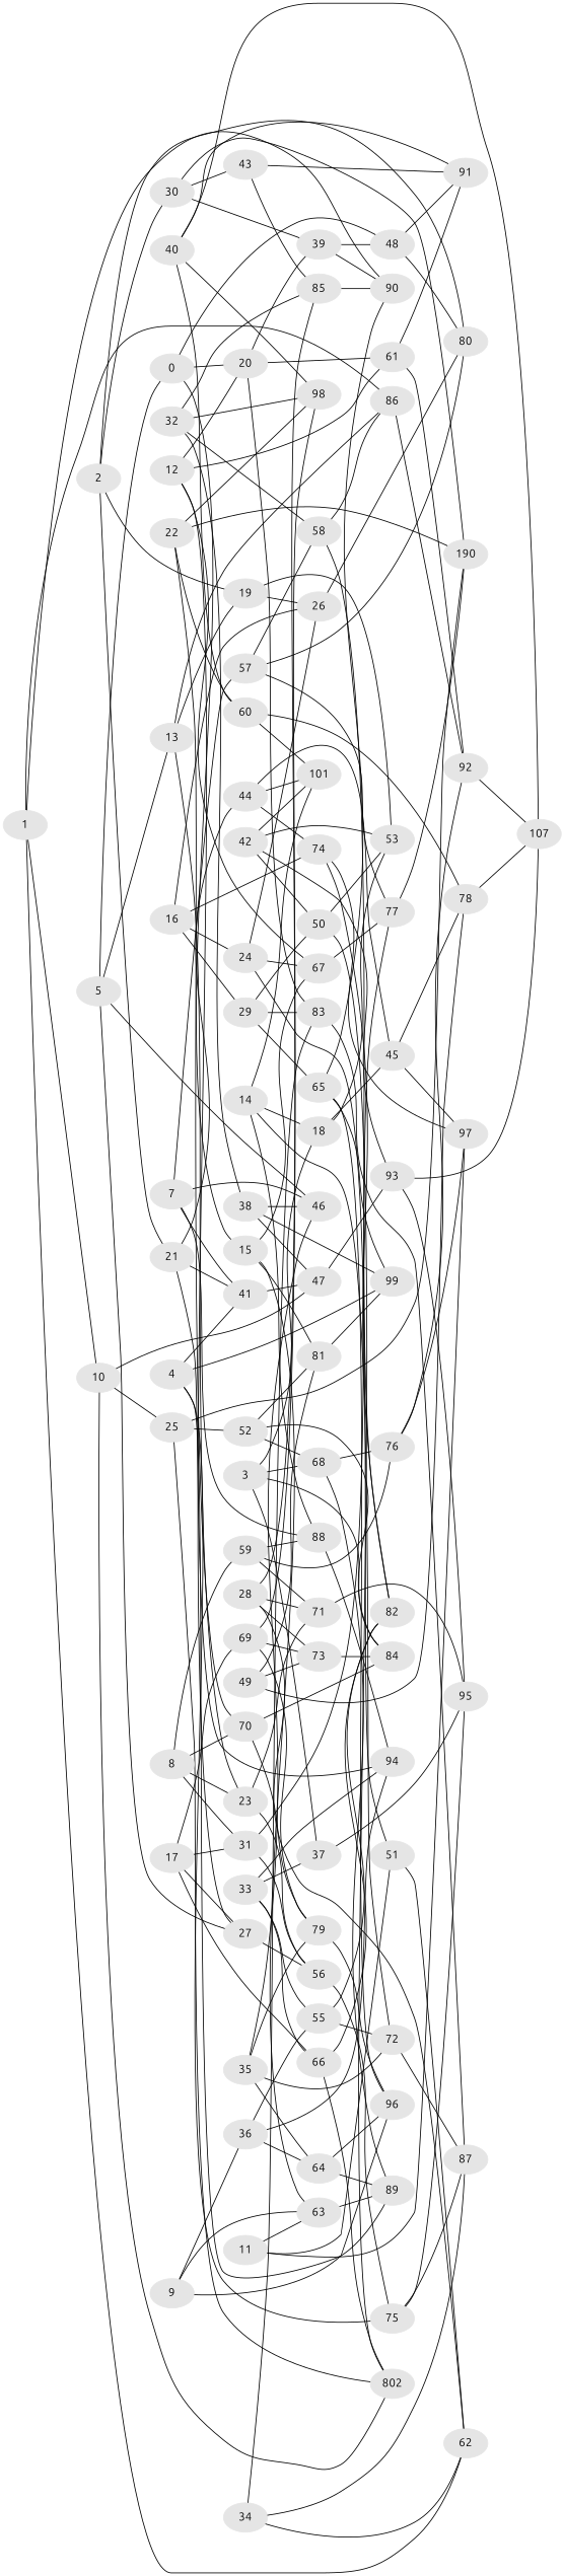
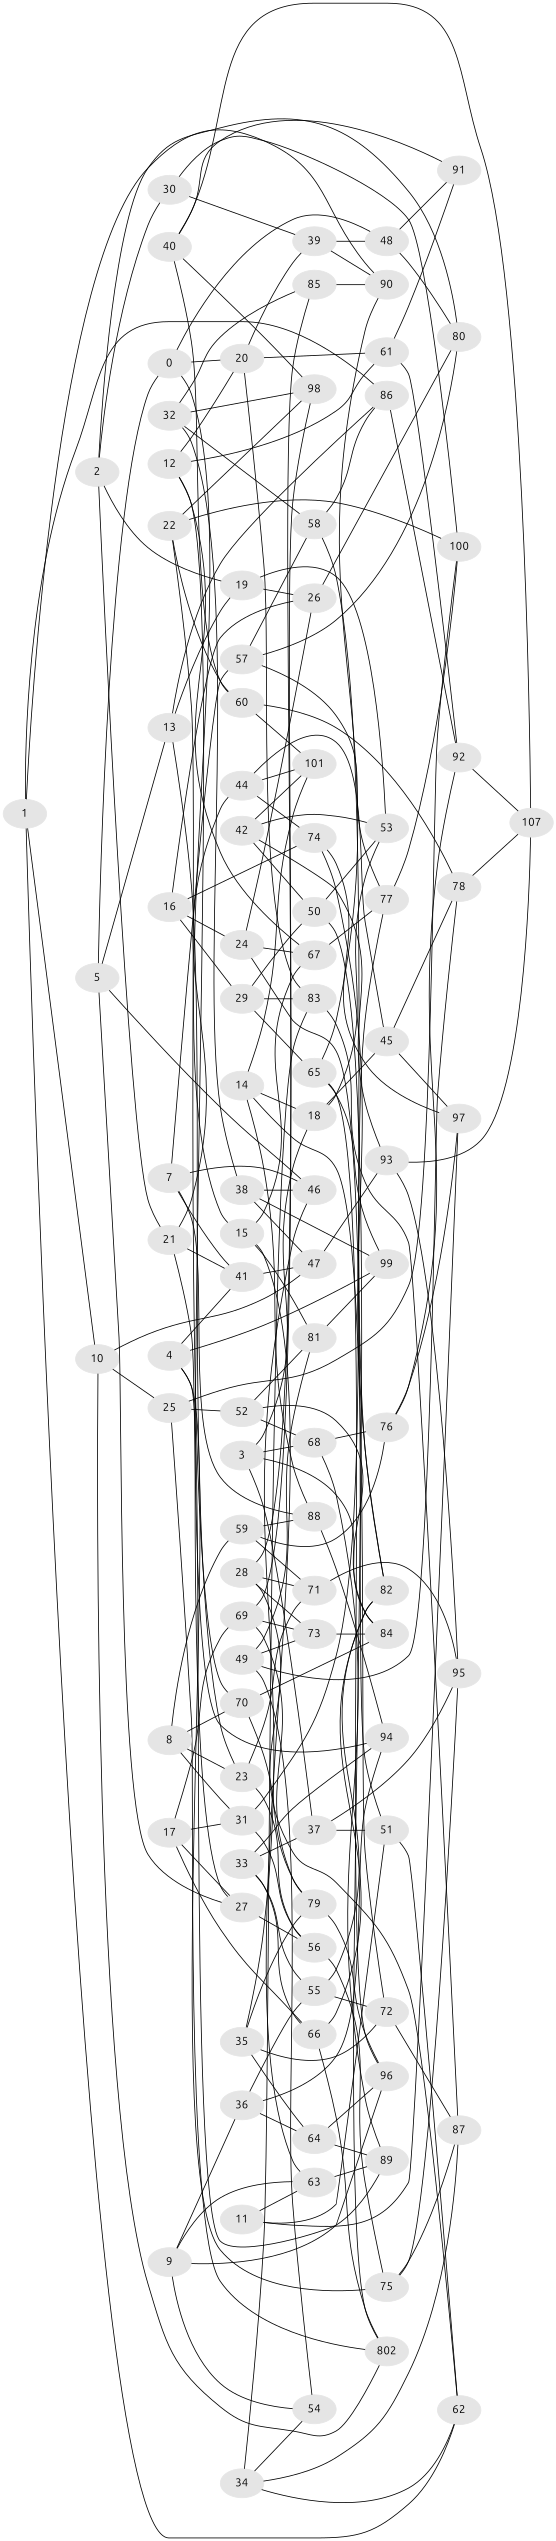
  graph {
    fontname=Ubuntu
    rankdir=LR
    node [color=gray90 fontname=Ubuntu style=filled]
    edge [fontname=Ubuntu]
    1
    10
    62
    86
    90
    25
    47
    n8 [label=802]
    92
    2
    19
    21
    30
    80
    26
    53
    41
    44
    94
-   43
    39
-   100 [label=190]
+   100
    3
    18
    37
    68
    84
    45
    51
    95
    89
    76
    4
    75
    99
    87
    n37 [label=0]
    5
    13
    27
    46
    15
    20
    48
    23
    56
    63
    67
    81
    61
    83
    91
    7
    57
    88
    77
    58
    8
    31
    59
    70
    71
    79
    9
    36
+   54
    96
    55
    64
    52
    93
    11
    97
    12
    85
    14
    72
    101
    16
    24
    29
    74
    50
    65
    82
    17
    66
    69
    98
    73
    78
    22
    60
    28
    32
    38
    33
    34
    35
    40
    n101 [label=107]
    42
    49
    1 -- 10
    1 -- 62
    1 -- 86
    1 -- 90
    10 -- 25
    10 -- 47
    10 -- n8
    86 -- 92
    25 -- n8
    25 -- 100
    25 -- 52
    47 -- 93
    92 -- n101
    2 -- 19
    2 -- 21
    2 -- 30
    2 -- 80
    19 -- 26
    19 -- 53
    21 -- 41
    21 -- 44
    21 -- 94
-   30 -- 43
    30 -- 39
    30 -- 100
    26 -- 80
    41 -- 47
    44 -- 45
    44 -- 101
    44 -- 74
-   43 -- 91
-   43 -- 85
    39 -- 90
    39 -- 48
    3 -- 18
    3 -- 37
    3 -- 68
    3 -- 84
    18 -- 53
    18 -- 45
+   37 -- 51
    37 -- 95
    68 -- 89
    68 -- 76
    45 -- 97
    45 -- 78
    51 -- 62
    76 -- 92
    76 -- 97
    4 -- 41
    4 -- 89
    4 -- 75
    4 -- 99
    75 -- 95
    75 -- 87
    n37 -- 15
    n37 -- 20
    n37 -- 48
    5 -- n37
    5 -- 13
    5 -- 27
    5 -- 46
    13 -- 86
    13 -- 19
    13 -- 23
    27 -- 56
    15 -- 63
    15 -- 67
    15 -- 81
    20 -- 39
    20 -- 61
    20 -- 83
    48 -- 80
    48 -- 91
    23 -- 56
    23 -- 71
    56 -- 75
    63 -- 89
    67 -- 77
    81 -- 99
    61 -- 92
    61 -- 91
    83 -- 87
    7 -- 41
    7 -- 46
    7 -- 57
    7 -- 88
    57 -- 80
    57 -- 77
    57 -- 58
    88 -- 94
    77 -- 100
    58 -- 86
    58 -- 82
    8 -- 23
    8 -- 31
    8 -- 59
    8 -- 70
    31 -- 56
    31 -- 77
    59 -- 76
    59 -- 88
    59 -- 71
    70 -- 84
    70 -- 79
    71 -- 95
    79 -- 96
    9 -- 63
    9 -- 36
+   9 -- 54
    9 -- 96
    36 -- 94
    36 -- 55
    36 -- 64
    55 -- 72
    55 -- 82
    64 -- 89
    64 -- 96
    52 -- 68
    52 -- 84
    52 -- 81
    93 -- 95
    93 -- n101
    11 -- 51
    11 -- 63
    11 -- 97
    12 -- 27
    12 -- 20
    12 -- 67
    12 -- 61
    85 -- 90
    14 -- 18
    14 -- 88
    14 -- 72
    14 -- 101
    72 -- 87
    16 -- 26
    16 -- 24
    16 -- 29
    16 -- 74
    24 -- 26
    24 -- 51
    24 -- 67
    29 -- 83
    29 -- 50
    29 -- 65
    74 -- 97
    74 -- 82
    50 -- n8
    50 -- 53
    65 -- 90
    65 -- 99
    65 -- 96
    17 -- 27
    17 -- 31
    17 -- 66
    17 -- 69
    66 -- n8
    66 -- 82
    69 -- 79
    69 -- 98
    69 -- 73
    73 -- 84
    78 -- n101
    22 -- 100
    22 -- 70
    22 -- 98
    22 -- 60
    60 -- 101
    60 -- 78
    28 -- 62
    28 -- 71
    28 -- 85
    28 -- 73
    32 -- 58
    32 -- 85
    32 -- 98
    32 -- 38
    38 -- 47
    38 -- 99
    38 -- 46
    33 -- 94
    33 -- 37
    33 -- 55
    33 -- 66
    34 -- 62
    34 -- 87
    34 -- 83
+   34 -- 54
    35 -- 46
    35 -- 79
    35 -- 64
    35 -- 72
    40 -- 91
    40 -- 98
    40 -- 60
    40 -- n101
    42 -- 53
    42 -- 93
    42 -- 101
    42 -- 50
    49 -- 81
+   49 -- 54
    49 -- 73
    49 -- 78
  }
